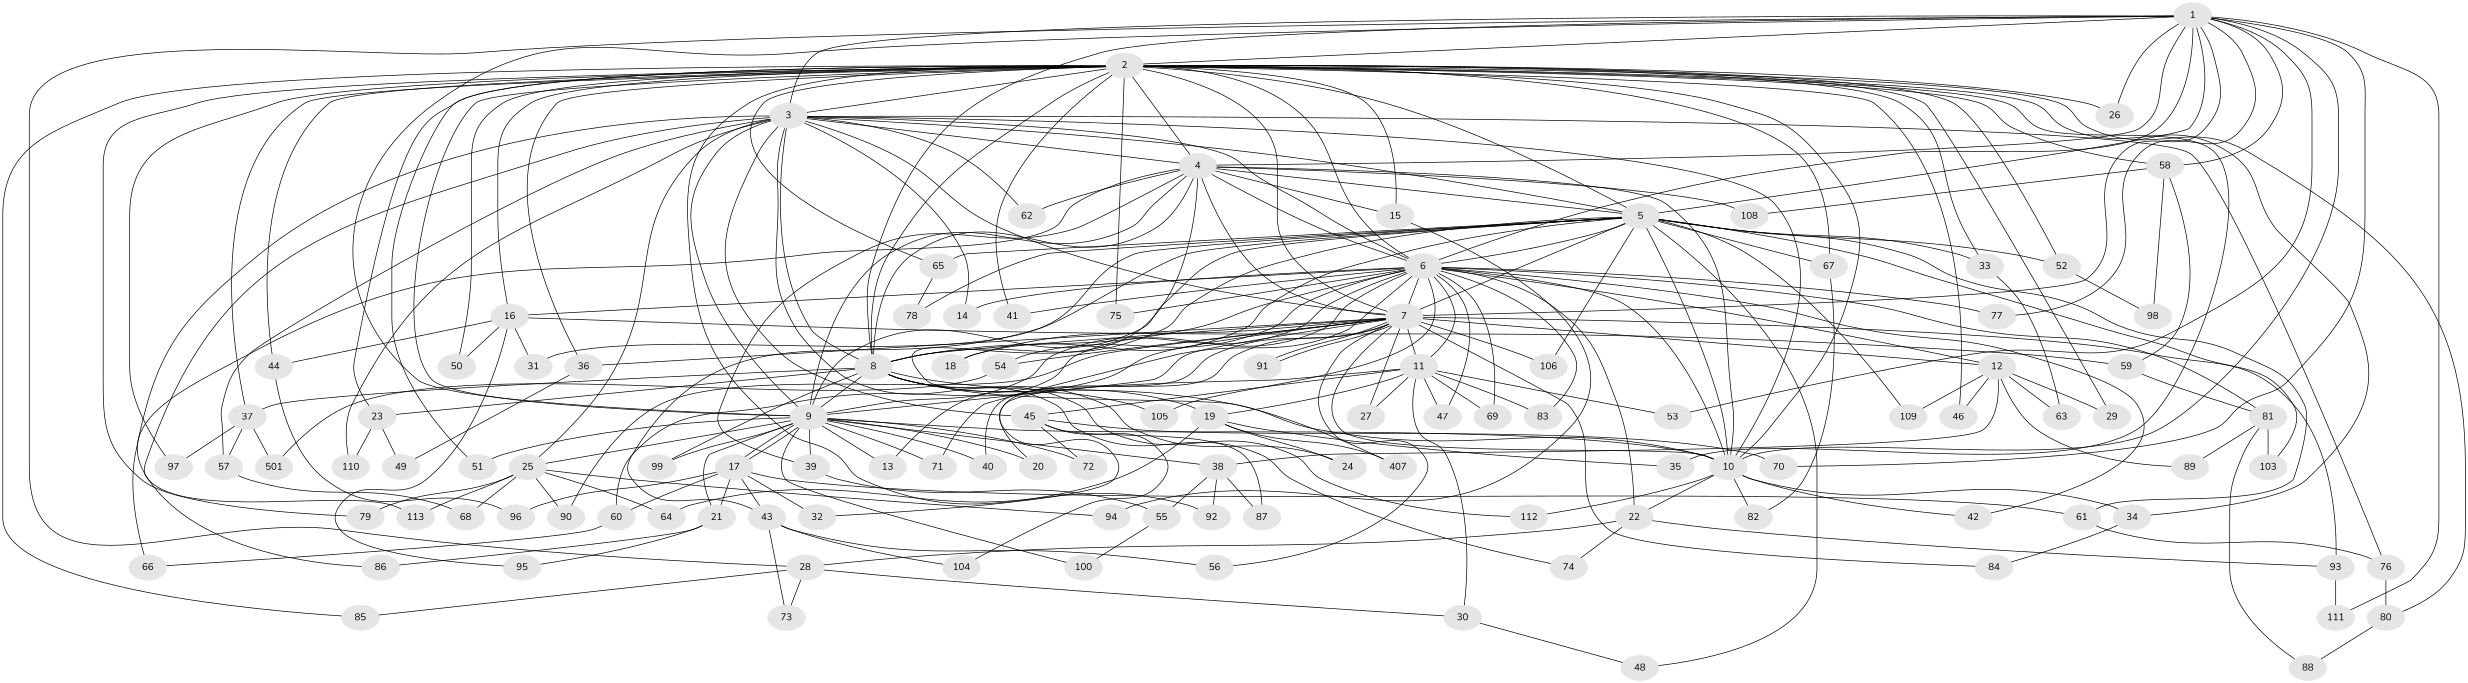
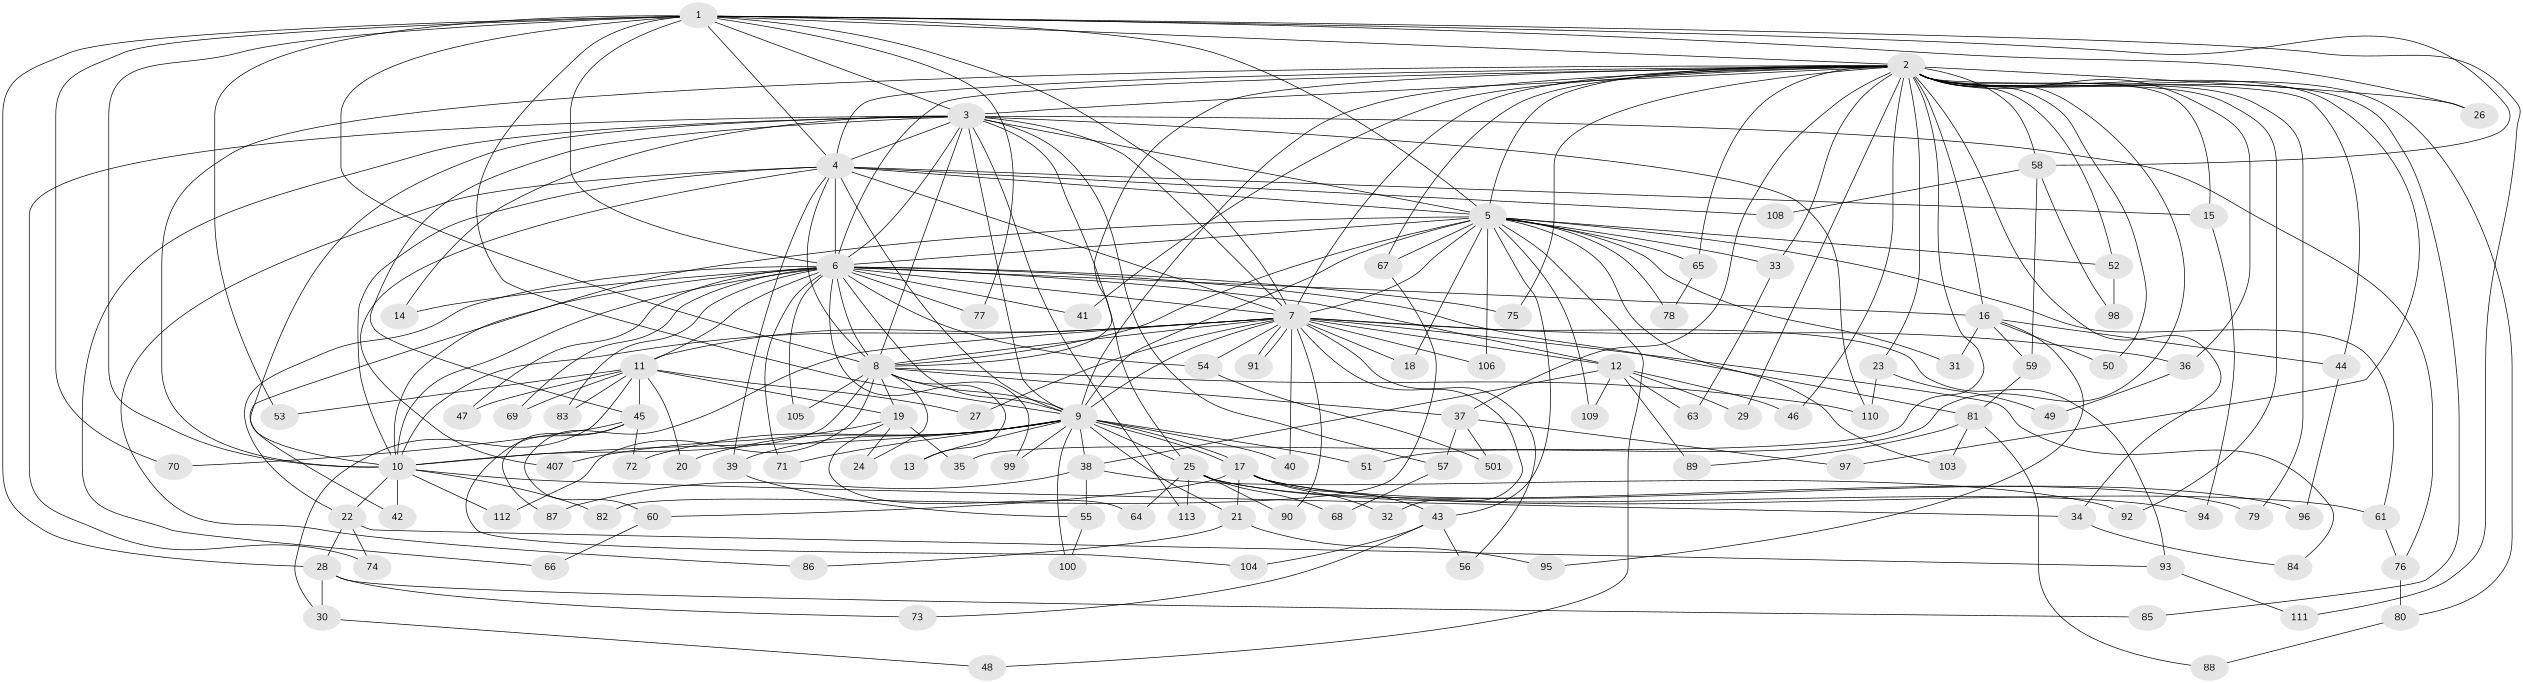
  graph {
    fontname=Nunito
    node [color=gray90 fontname=Nunito style=filled]
    edge [fontname=Nunito]
    1
    2
    3
    4
    5
    6
    7
    8
    9
    10
    26
    28
    53
    58
    70
    77
    111
    15
    16
    23
    29
    33
    34
    35
    36
    37
    41
    44
    46
    50
    51
    52
    65
    67
    75
    79
    80
    85
    92
    97
    14
    25
    45
    57
-   62
    66
    74
    76
    110
    113
    39
    86
    n53 [label=407]
    108
    18
    31
    43
    48
    61
    78
    103
    106
    109
    11
    12
    13
    22
    42
    47
    54
    69
    71
    81
    83
    105
    27
    32
    40
    56
    60
    84
    90
    91
    93
    19
    24
    99
    112
    17
    20
    21
    38
    72
    100
    82
    30
    73
    59
    98
    94
    95
    49
    63
    n104 [label=501]
    96
    88
    64
    68
    87
    104
    55
    89
    1 -- 2
    1 -- 3
    1 -- 4
    1 -- 5
    1 -- 6
    1 -- 7
    1 -- 8
    1 -- 9
    1 -- 10
    1 -- 26
    1 -- 28
    1 -- 53
    1 -- 58
    1 -- 70
    1 -- 77
    1 -- 111
    2 -- 3
    2 -- 4
    2 -- 5
    2 -- 6
    2 -- 7
    2 -- 8
    2 -- 9
    2 -- 10
    2 -- 26
    2 -- 58
    2 -- 15
    2 -- 16
    2 -- 23
    2 -- 29
    2 -- 33
    2 -- 34
    2 -- 35
    2 -- 36
    2 -- 37
    2 -- 41
    2 -- 44
    2 -- 46
    2 -- 50
    2 -- 51
    2 -- 52
    2 -- 65
    2 -- 67
    2 -- 75
    2 -- 79
    2 -- 80
    2 -- 85
    2 -- 92
    2 -- 97
    3 -- 4
    3 -- 5
    3 -- 6
    3 -- 7
    3 -- 8
    3 -- 9
    3 -- 10
    3 -- 14
    3 -- 25
    3 -- 45
    3 -- 57
-   3 -- 62
    3 -- 66
    3 -- 74
    3 -- 76
    3 -- 110
    3 -- 113
    4 -- 5
    4 -- 6
    4 -- 7
    4 -- 8
    4 -- 9
    4 -- 10
    4 -- 15
-   4 -- 62
    4 -- 39
    4 -- 86
    4 -- n53
    4 -- 108
    5 -- 6
    5 -- 7
    5 -- 8
    5 -- 9
    5 -- 10
    5 -- 33
    5 -- 52
    5 -- 65
    5 -- 67
    5 -- 18
    5 -- 31
    5 -- 43
    5 -- 48
    5 -- 61
    5 -- 78
    5 -- 103
    5 -- 106
    5 -- 109
    6 -- 7
    6 -- 8
    6 -- 9
    6 -- 10
    6 -- 77
    6 -- 16
    6 -- 41
    6 -- 75
    6 -- 14
    6 -- 11
    6 -- 12
    6 -- 13
    6 -- 22
    6 -- 42
    6 -- 47
    6 -- 54
    6 -- 69
    6 -- 71
    6 -- 81
    6 -- 83
    6 -- 105
    7 -- 8
    7 -- 9
    7 -- 10
    7 -- 36
    7 -- 18
    7 -- 106
    7 -- 11
    7 -- 12
    7 -- 54
    7 -- 27
    7 -- 32
    7 -- 40
    7 -- 56
    7 -- 60
    7 -- 84
    7 -- 90
    7 -- 91
    7 -- 91
    7 -- 93
    8 -- 9
    8 -- 10
-   8 -- 23
+   8 -- 110
    8 -- 37
    8 -- 105
    8 -- 19
    8 -- 24
    8 -- 99
    8 -- 112
    9 -- 10
    9 -- 51
    9 -- 25
    9 -- 39
    9 -- 13
    9 -- 71
    9 -- 40
    9 -- 99
    9 -- 17
    9 -- 17
    9 -- 20
    9 -- 21
    9 -- 38
    9 -- 72
    9 -- 100
    10 -- 34
    10 -- 22
    10 -- 42
    10 -- 112
    10 -- 82
    28 -- 85
    28 -- 30
    28 -- 73
    58 -- 108
    58 -- 59
    58 -- 98
    15 -- 94
    16 -- 44
    16 -- 50
    16 -- 31
    16 -- 59
    16 -- 95
    23 -- 110
    23 -- 49
    33 -- 63
    34 -- 84
    36 -- 49
    37 -- 97
    37 -- 57
    37 -- n104
    44 -- 96
    52 -- 98
    65 -- 78
    67 -- 82
    80 -- 88
    25 -- 79
    25 -- 113
    25 -- 90
    25 -- 94
    25 -- 64
    25 -- 68
    45 -- 70
    45 -- 72
    45 -- 87
    45 -- 104
    57 -- 68
    76 -- 80
    39 -- 55
    43 -- 56
    43 -- 73
    43 -- 104
    61 -- 76
    11 -- 53
    11 -- 45
    11 -- 47
    11 -- 69
    11 -- 83
    11 -- 27
    11 -- 19
    11 -- 20
    11 -- 30
    12 -- 29
    12 -- 46
    12 -- 109
    12 -- 38
    12 -- 63
    12 -- 89
    22 -- 28
    22 -- 74
    22 -- 93
    54 -- n104
    81 -- 103
    81 -- 88
    81 -- 89
    60 -- 66
    93 -- 111
    19 -- 35
    19 -- n53
    19 -- 24
    19 -- 64
    17 -- 43
    17 -- 61
    17 -- 32
    17 -- 60
    17 -- 21
    17 -- 96
    21 -- 86
    21 -- 95
    38 -- 92
    38 -- 87
    38 -- 55
    30 -- 48
    59 -- 81
    55 -- 100
  }
